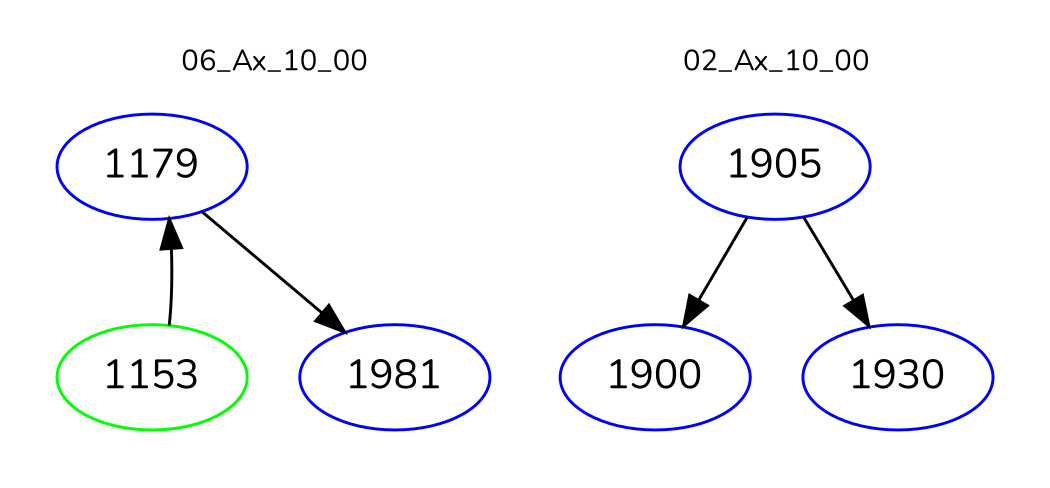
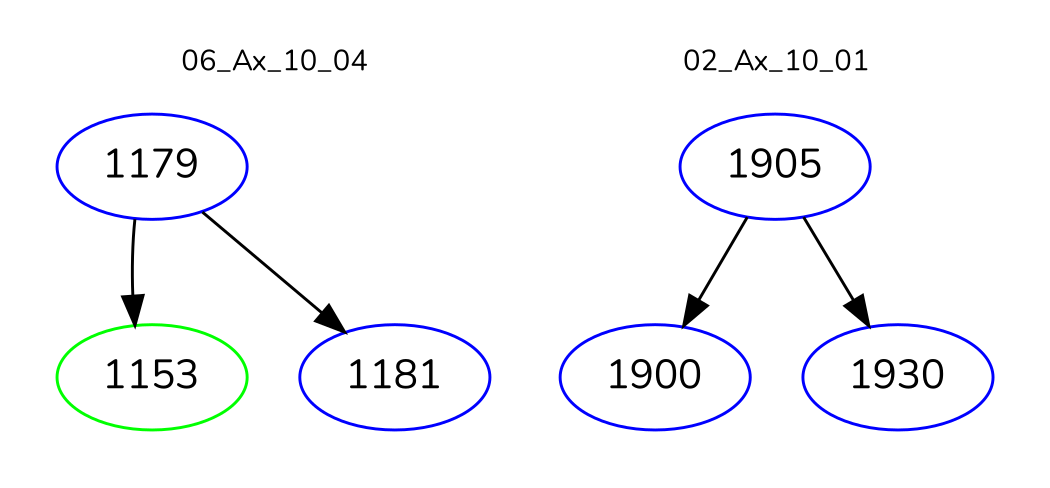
  digraph {
    fontname=Nunito
    node [color=blue fontname=Nunito]
    edge [color=black fontname=Nunito]
    n1 [label=1179]
    n2 [color=green label=1153]
-   n3 [label=1981]
+   n3 [label=1181]
    n4 [label=1905]
    n5 [label=1900]
    n6 [label=1930]
    subgraph cluster_1 {
      color=white
      fontsize=10
-     label="06_Ax_10_00"
+     label="06_Ax_10_04"
      n1
      n2
      n3
    }
    subgraph cluster_2 {
      color=white
      fontsize=10
-     label="02_Ax_10_00"
+     label="02_Ax_10_01"
      n4
      n5
      n6
    }
-   n2 -> n1
+   n1 -> n2
    n1 -> n3
    n4 -> n5
    n4 -> n6
  }
